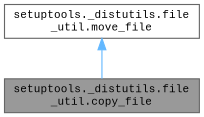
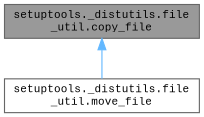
  digraph {
    rankdir=TB
    fontname="Liberation Mono"
    node [fontname="Liberation Mono" fontsize=10 shape=box style=filled]
    n1 [color=gray40 fillcolor=grey60 fontcolor=black height=0.2 label="setuptools._distutils.file\l_util.copy_file" width=0.4]
    n2 [color=grey40 fillcolor=white height=0.2 label="setuptools._distutils.file\l_util.move_file" width=0.4]
-   n2 -> n1 [color=steelblue1 dir=back fontname="Liberation Mono" fontsize=10 labelfontname=Helvetica labelfontsize=10 style=solid]
+   n1 -> n2 [color=steelblue1 dir=back fontname="Liberation Mono" fontsize=10 labelfontname=Helvetica labelfontsize=10 style=solid]
  }
